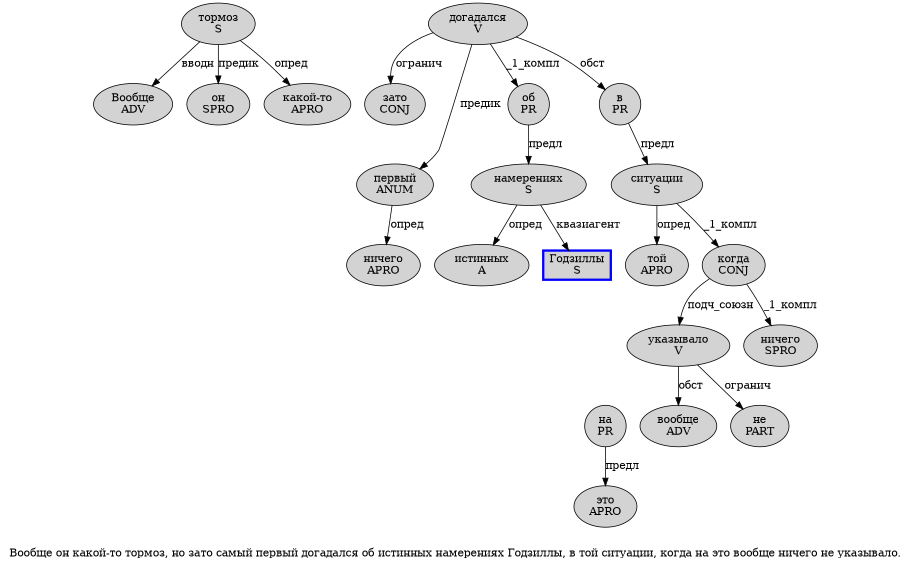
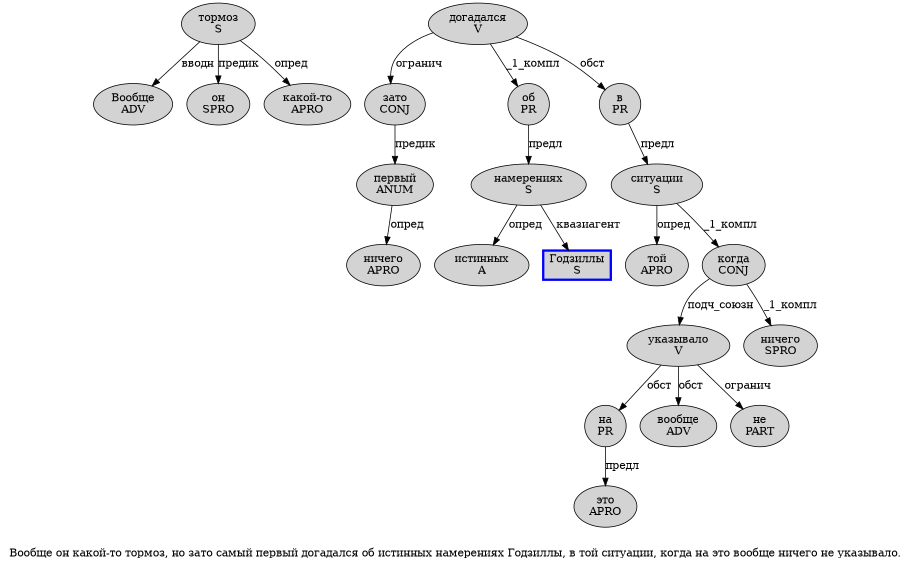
  digraph {
    label="Вообще он какой-то тормоз, но зато самый первый догадался об истинных намерениях Годзиллы, в той ситуации, когда на это вообще ничего не указывало."
    node [fillcolor=lightgray penwidth=1 shape=ellipse style=filled]
    n1 [label="Вообще\nADV"]
    n2 [label="он\nSPRO"]
    n3 [label="какой-то\nAPRO"]
    n4 [label="тормоз\nS"]
    n5 [label="догадался\nV"]
    n6 [label="зато\nCONJ"]
    n7 [label="первый\nANUM"]
    n8 [label="об\nPR"]
    n9 [label="в\nPR"]
    n10 [label="ничего\nAPRO"]
    n11 [label="намерениях\nS"]
    n12 [label="ситуации\nS"]
    n13 [label="истинных\nA"]
    n14 [color=blue label="Годзиллы\nS" penwidth=3 shape=box]
    n15 [label="той\nAPRO"]
    n16 [label="когда\nCONJ"]
    n17 [label="указывало\nV"]
    n18 [label="ничего\nSPRO"]
    n19 [label="на\nPR"]
    n20 [label="вообще\nADV"]
    n21 [label="не\nPART"]
    n22 [label="это\nAPRO"]
    n4 -> n1 [label="вводн"]
    n4 -> n2 [label="предик"]
    n4 -> n3 [label="опред"]
    n5 -> n6 [label="огранич"]
-   n5 -> n7 [label="предик"]
+   n6 -> n7 [label="предик"]
    n5 -> n8 [label="_1_компл"]
    n5 -> n9 [label="обст"]
    n7 -> n10 [label="опред"]
    n8 -> n11 [label="предл"]
    n9 -> n12 [label="предл"]
    n11 -> n13 [label="опред"]
    n11 -> n14 [label="квазиагент"]
    n12 -> n15 [label="опред"]
    n12 -> n16 [label="_1_компл"]
    n16 -> n17 [label="подч_союзн"]
    n16 -> n18 [label="_1_компл"]
+   n17 -> n19 [label="обст"]
    n17 -> n20 [label="обст"]
    n17 -> n21 [label="огранич"]
    n19 -> n22 [label="предл"]
  }
